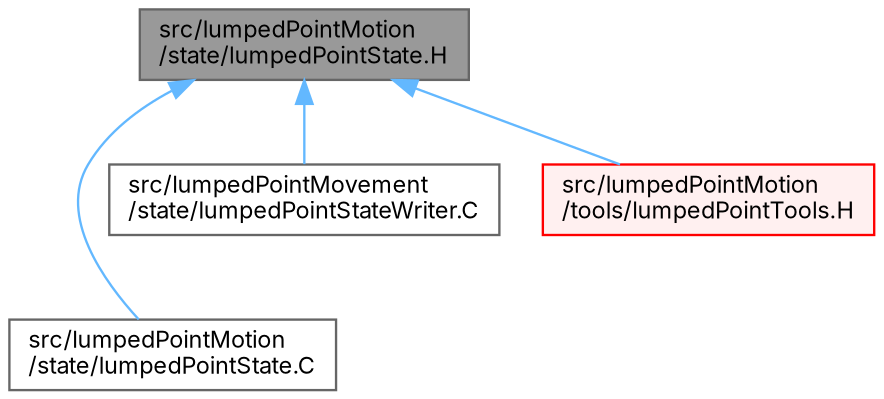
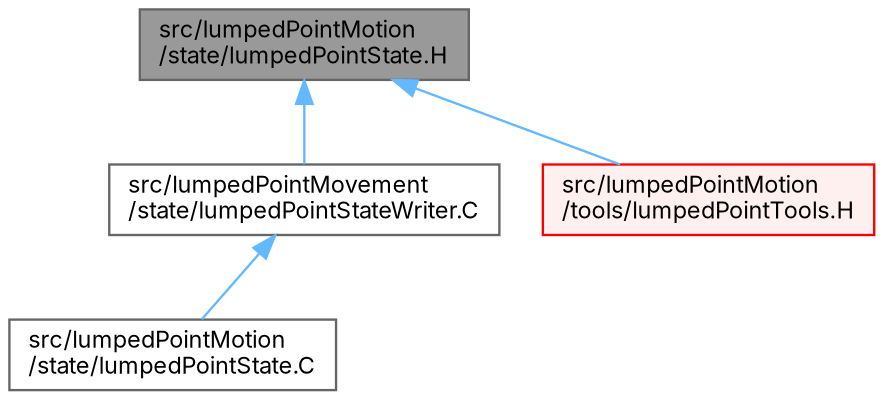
  digraph {
    fontname=Inter
    node [color=grey40 fillcolor=white fontname=Inter fontsize=10 shape=box style=filled]
    edge [color=steelblue1 dir=back fontname=Inter fontsize=10 labelfontname=Helvetica labelfontsize=10 style=solid]
    n1 [color=gray40 fillcolor=grey60 fontcolor=black height=0.2 label="src/lumpedPointMotion\l/state/lumpedPointState.H" width=0.4]
    n2 [height=0.2 label="src/lumpedPointMotion\l/state/lumpedPointState.C" width=0.4]
    n3 [height=0.2 label="src/lumpedPointMovement\l/state/lumpedPointStateWriter.C" width=0.4]
    n4 [color=red fillcolor="#FFF0F0" height=0.2 label="src/lumpedPointMotion\l/tools/lumpedPointTools.H" width=0.4]
-   n1 -> n2
+   n3 -> n2
    n1 -> n3
    n1 -> n4
  }
